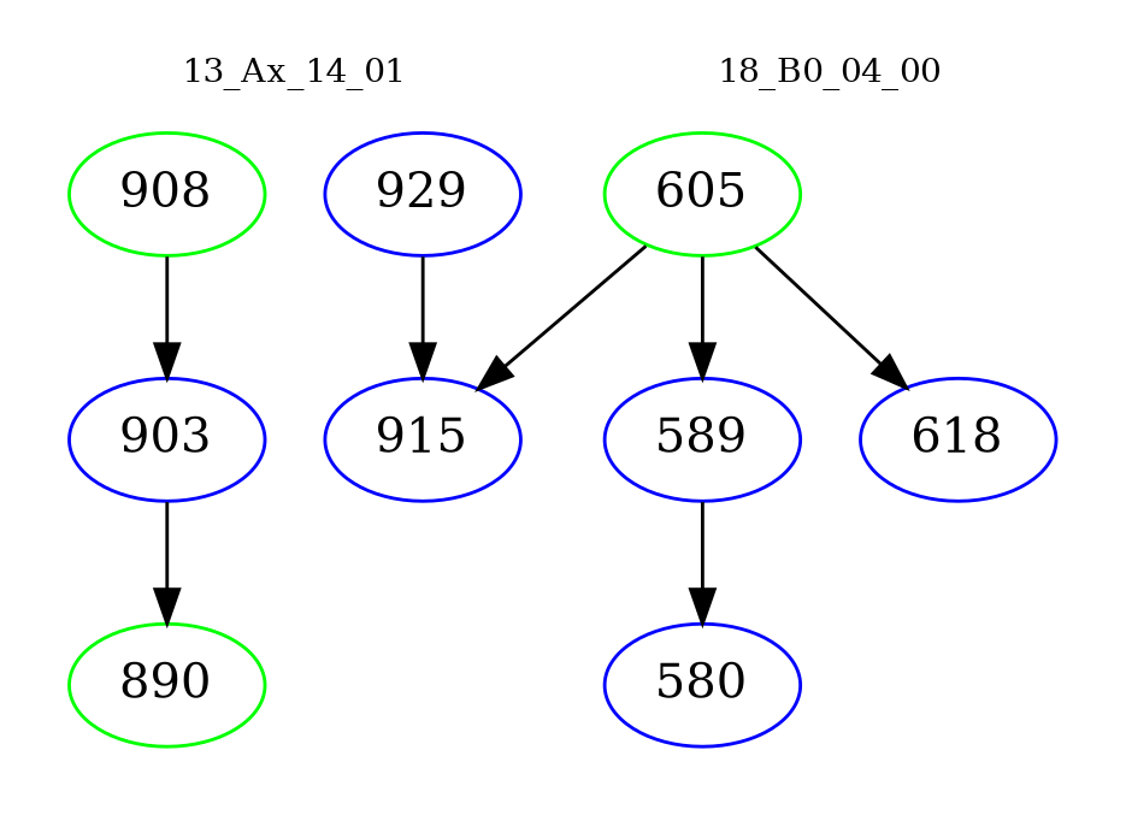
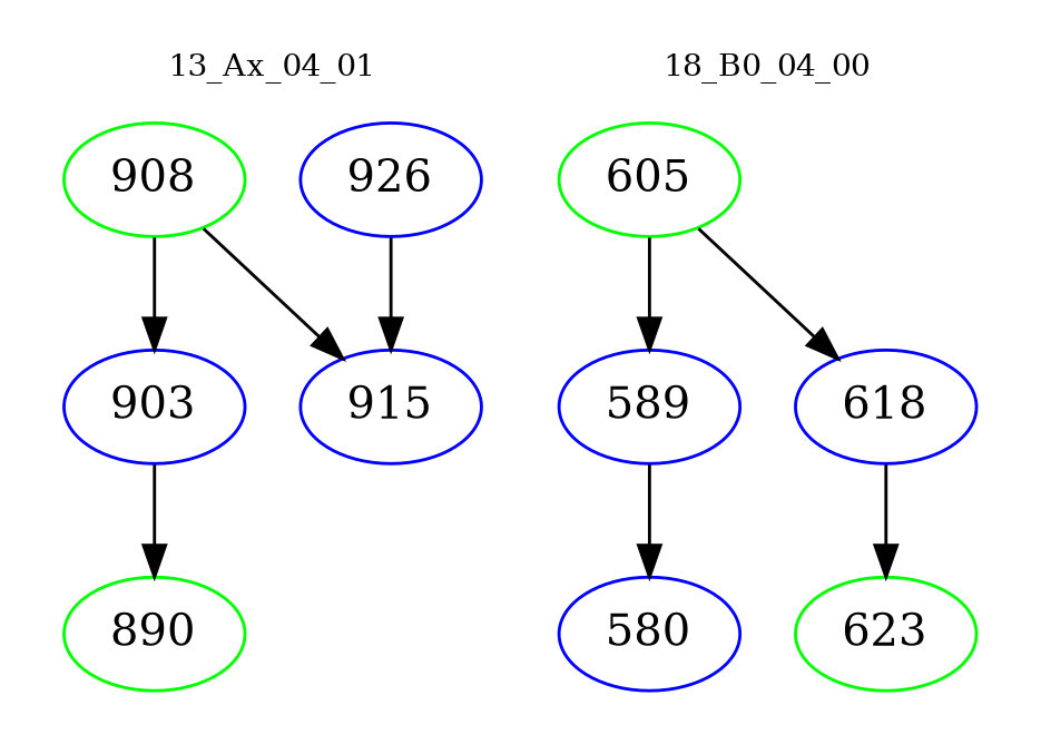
  digraph {
    node [color=blue]
    edge [color=black]
    n1 [color=green label=908]
    n2 [label=903]
    n3 [label=915]
    n4 [color=green label=890]
-   n5 [label=929]
+   n5 [label=926]
    n6 [color=green label=605]
    n7 [label=589]
    n8 [label=618]
    n9 [label=580]
+   n10 [color=green label=623]
    subgraph cluster_1 {
      color=white
      fontsize=10
-     label="13_Ax_14_01"
+     label="13_Ax_04_01"
      n1
      n2
      n3
      n4
      n5
    }
    subgraph cluster_2 {
      color=white
      fontsize=10
      label="18_B0_04_00"
      n6
      n7
      n8
      n9
+     n10
    }
    n1 -> n2
-   n6 -> n3
+   n1 -> n3
    n2 -> n4
    n5 -> n3
    n6 -> n7
    n6 -> n8
    n7 -> n9
+   n8 -> n10
  }
